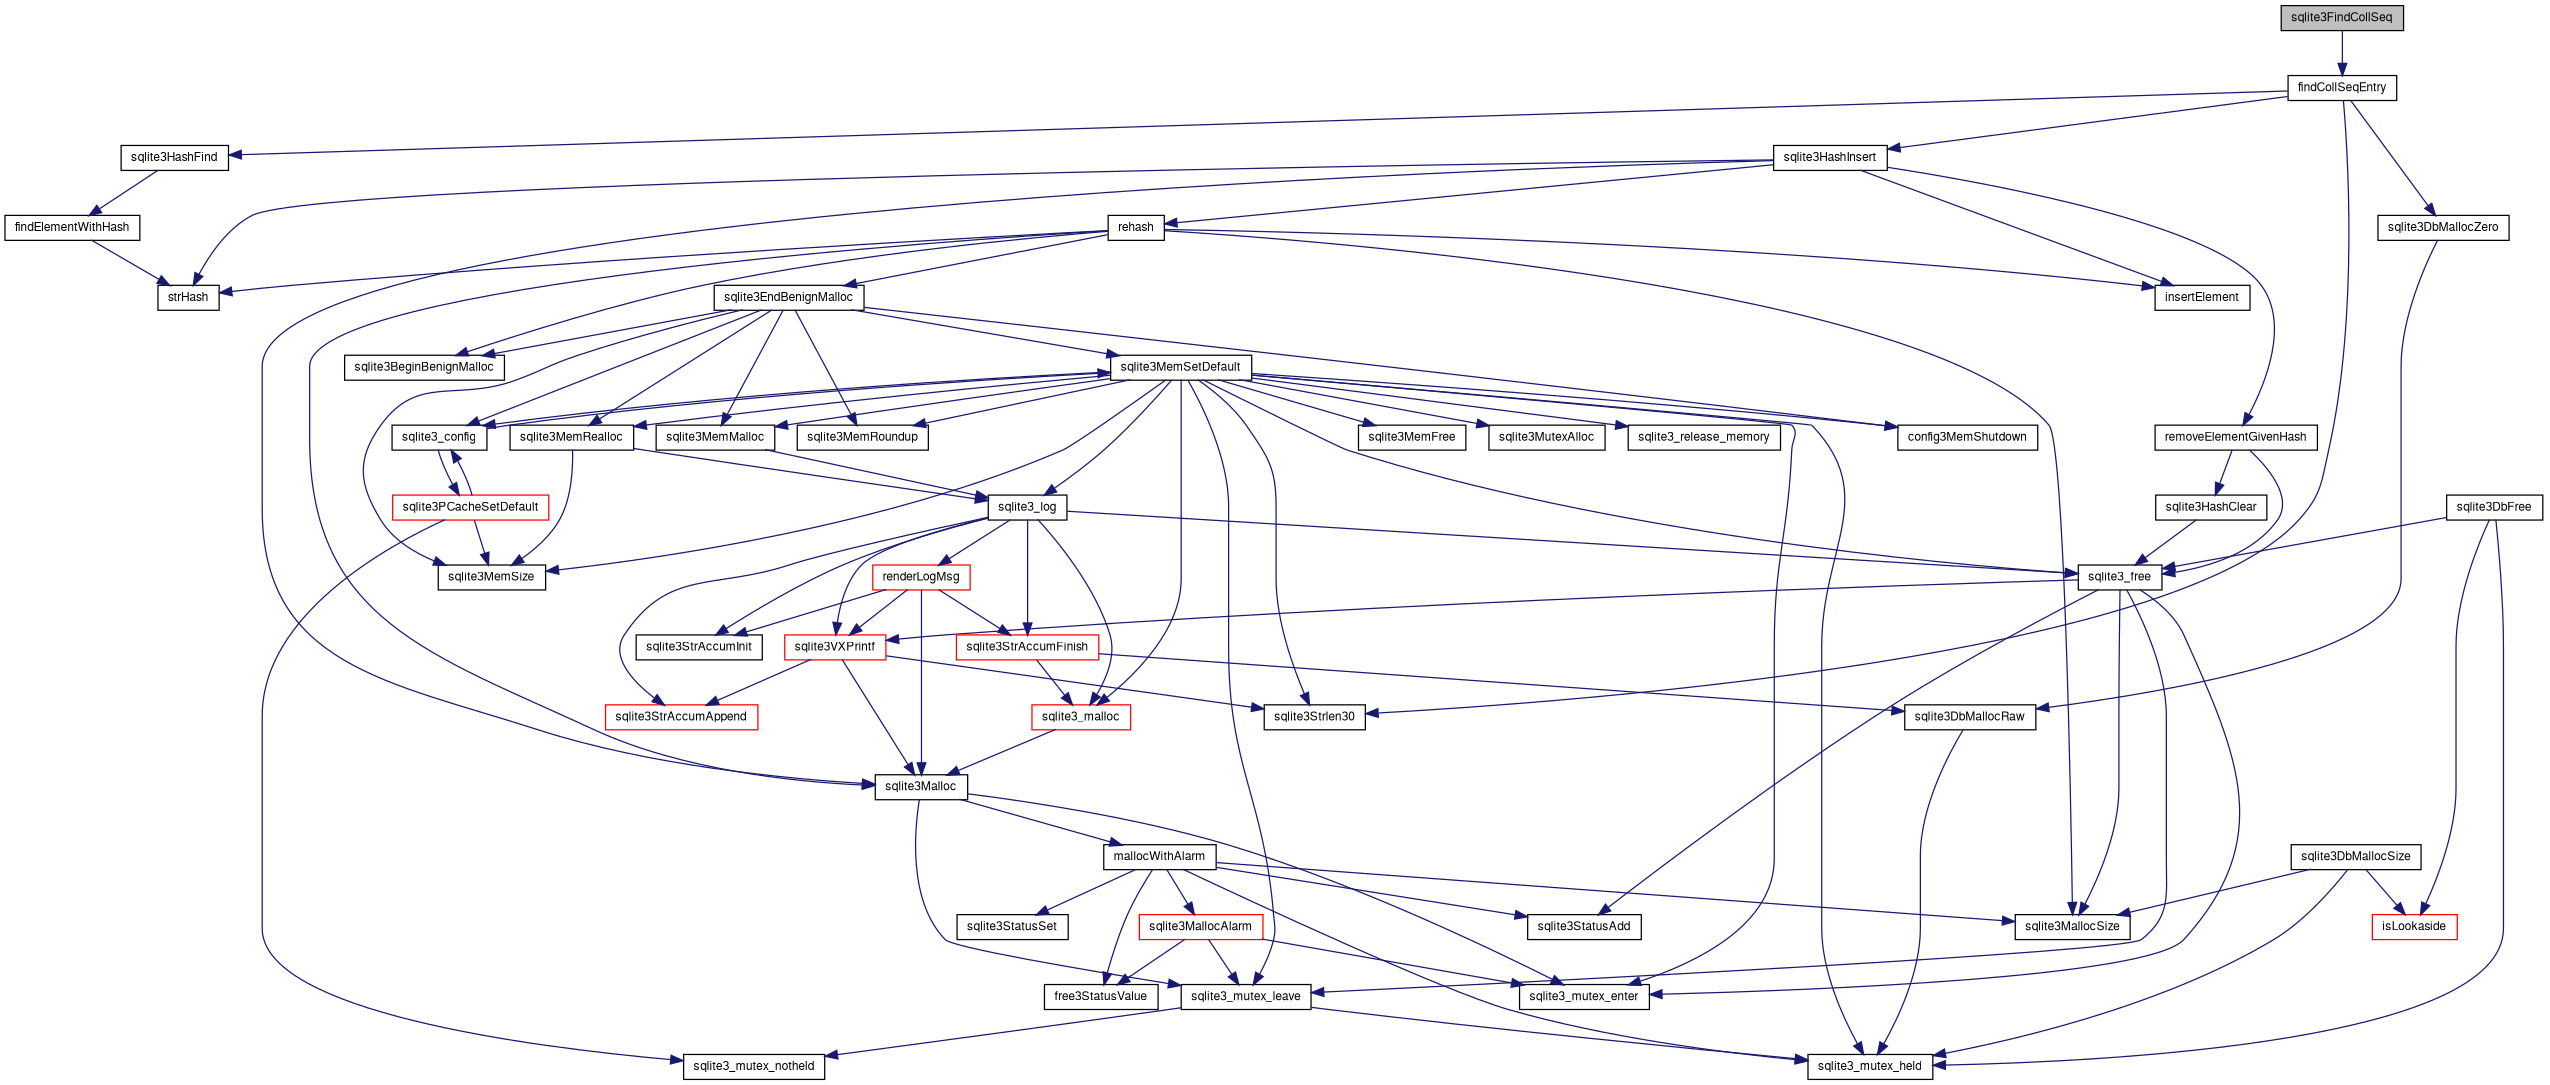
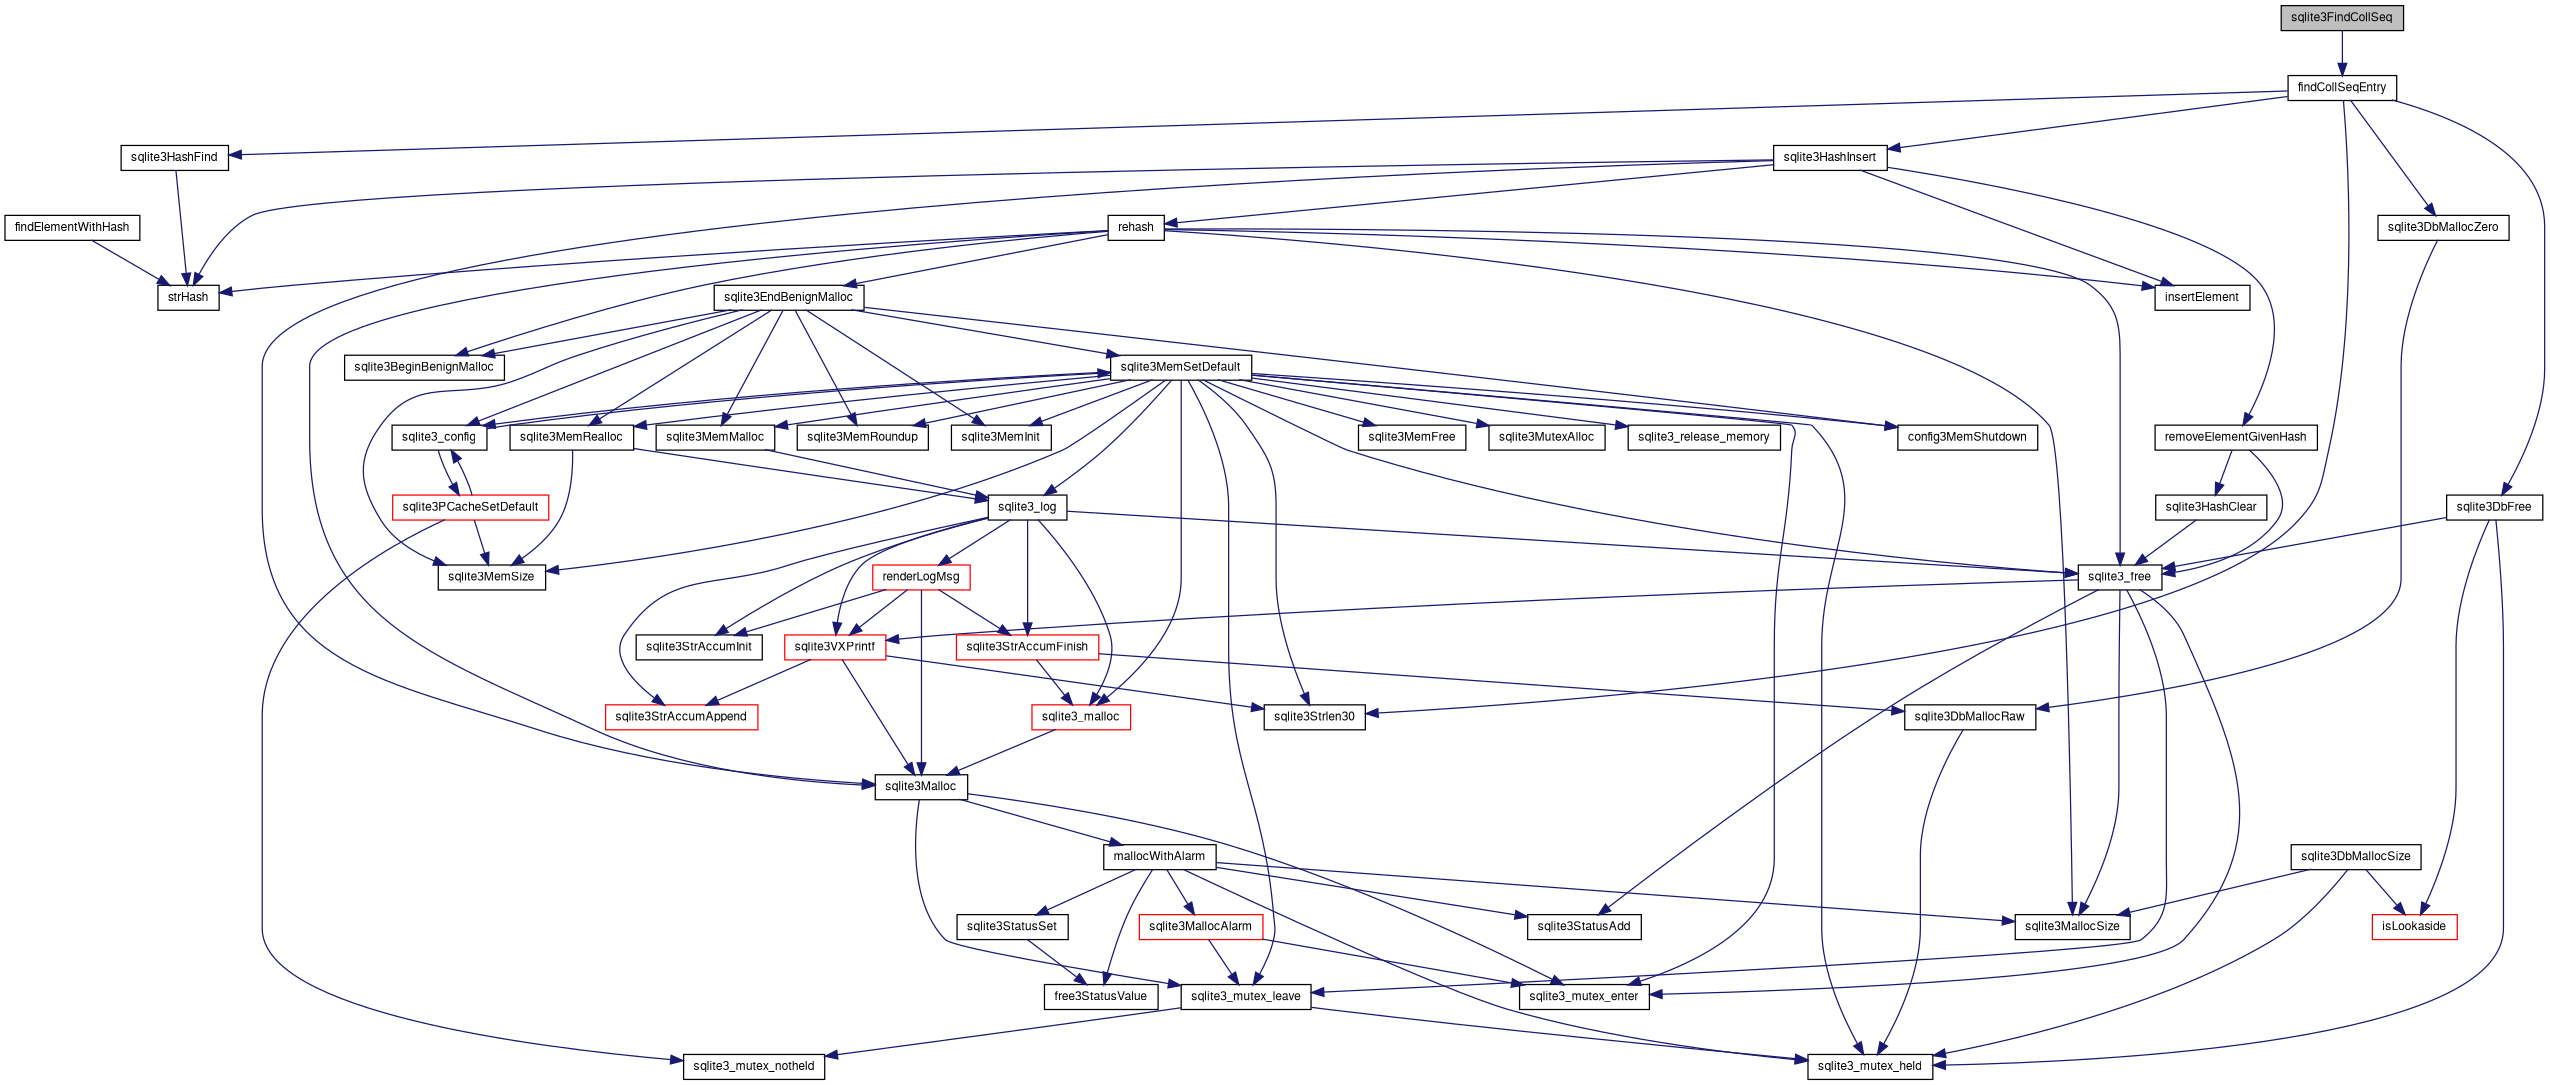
  digraph {
    rankdir=TB
    node [color=black fillcolor=white fontname=FreeSans fontsize=10 shape=record style=filled]
    edge [color=midnightblue fontname=FreeSans fontsize=10 labelfontname=FreeSans labelfontsize=10 style=solid]
    n1 [fillcolor=grey75 fontcolor=black height=0.2 label=sqlite3FindCollSeq width=0.4]
    n2 [height=0.2 label=findCollSeqEntry width=0.4]
    n3 [height=0.2 label=sqlite3HashFind width=0.4]
    n4 [height=0.2 label=sqlite3Strlen30 width=0.4]
    n5 [height=0.2 label=sqlite3DbMallocZero width=0.4]
    n6 [height=0.2 label=sqlite3HashInsert width=0.4]
    n7 [height=0.2 label=sqlite3DbFree width=0.4]
    n8 [height=0.2 label=findElementWithHash width=0.4]
    n9 [height=0.2 label=sqlite3DbMallocRaw width=0.4]
    n10 [height=0.2 label=strHash width=0.4]
    n11 [height=0.2 label=sqlite3Malloc width=0.4]
    n12 [height=0.2 label=removeElementGivenHash width=0.4]
    n13 [height=0.2 label=rehash width=0.4]
    n14 [height=0.2 label=insertElement width=0.4]
    n15 [height=0.2 label=sqlite3_mutex_held width=0.4]
    n16 [height=0.2 label=sqlite3_free width=0.4]
    n17 [color=red height=0.2 label=isLookaside width=0.4]
    n18 [height=0.2 label=sqlite3_mutex_enter width=0.4]
    n19 [height=0.2 label=mallocWithAlarm width=0.4]
    n20 [height=0.2 label=sqlite3_mutex_leave width=0.4]
    n21 [height=0.2 label=sqlite3StatusSet width=0.4]
    n22 [height=0.2 label=free3StatusValue width=0.4]
    n23 [color=red height=0.2 label=sqlite3MallocAlarm width=0.4]
    n24 [height=0.2 label=sqlite3MallocSize width=0.4]
    n25 [height=0.2 label=sqlite3StatusAdd width=0.4]
    n26 [height=0.2 label=sqlite3_mutex_notheld width=0.4]
    n27 [height=0.2 label=sqlite3HashClear width=0.4]
    n28 [height=0.2 label=sqlite3BeginBenignMalloc width=0.4]
    n29 [height=0.2 label=sqlite3EndBenignMalloc width=0.4]
    n30 [color=red height=0.2 label=sqlite3VXPrintf width=0.4]
    n31 [height=0.2 label=sqlite3MemMalloc width=0.4]
    n32 [height=0.2 label=sqlite3MemRealloc width=0.4]
    n33 [height=0.2 label=sqlite3MemSize width=0.4]
    n34 [height=0.2 label=sqlite3MemRoundup width=0.4]
+   n35 [height=0.2 label=sqlite3MemInit width=0.4]
    n36 [height=0.2 label=config3MemShutdown width=0.4]
    n37 [height=0.2 label=sqlite3MemSetDefault width=0.4]
    n38 [height=0.2 label=sqlite3_config width=0.4]
    n39 [height=0.2 label=sqlite3_log width=0.4]
    n40 [height=0.2 label=sqlite3MemFree width=0.4]
    n41 [color=red height=0.2 label=sqlite3_malloc width=0.4]
    n42 [height=0.2 label=sqlite3MutexAlloc width=0.4]
    n43 [height=0.2 label=sqlite3_release_memory width=0.4]
    n44 [color=red height=0.2 label=sqlite3PCacheSetDefault width=0.4]
    n45 [color=red height=0.2 label=renderLogMsg width=0.4]
    n46 [height=0.2 label=sqlite3StrAccumInit width=0.4]
    n47 [color=red height=0.2 label=sqlite3StrAccumAppend width=0.4]
    n48 [color=red height=0.2 label=sqlite3StrAccumFinish width=0.4]
    n49 [height=0.2 label=sqlite3DbMallocSize width=0.4]
    n1 -> n2
    n2 -> n3
    n2 -> n4
    n2 -> n5
    n2 -> n6
-   n3 -> n8
+   n2 -> n7
+   n3 -> n10
    n5 -> n9
    n6 -> n10
    n6 -> n11
    n6 -> n12
    n6 -> n13
    n6 -> n14
    n7 -> n15
    n7 -> n16
    n7 -> n17
    n8 -> n10
    n9 -> n15
    n11 -> n18
    n11 -> n19
    n11 -> n20
    n12 -> n16
    n12 -> n27
    n13 -> n10
    n13 -> n11
    n13 -> n14
+   n13 -> n16
    n13 -> n24
    n13 -> n28
    n13 -> n29
    n16 -> n18
    n16 -> n20
    n16 -> n24
    n16 -> n25
    n16 -> n30
    n19 -> n15
    n19 -> n21
    n19 -> n22
    n19 -> n23
    n19 -> n24
    n19 -> n25
    n20 -> n15
    n20 -> n26
    n23 -> n18
    n23 -> n20
-   n23 -> n22
+   n21 -> n22
    n27 -> n16
    n29 -> n28
    n29 -> n31
    n29 -> n32
    n29 -> n33
    n29 -> n34
+   n29 -> n35
    n29 -> n36
    n29 -> n37
    n29 -> n38
    n30 -> n4
    n30 -> n11
    n30 -> n47
    n31 -> n39
    n32 -> n33
    n32 -> n39
    n37 -> n4
    n37 -> n15
    n37 -> n16
    n37 -> n18
    n37 -> n20
    n37 -> n31
    n37 -> n32
    n37 -> n33
    n37 -> n34
+   n37 -> n35
    n37 -> n36
    n37 -> n38
    n37 -> n39
    n37 -> n40
    n37 -> n41
    n37 -> n42
    n37 -> n43
    n38 -> n37
    n38 -> n44
    n39 -> n16
    n39 -> n30
    n39 -> n41
    n39 -> n45
    n39 -> n46
    n39 -> n47
    n39 -> n48
    n41 -> n11
    n44 -> n26
    n44 -> n33
    n44 -> n38
    n45 -> n11
    n45 -> n30
    n45 -> n46
    n45 -> n48
    n48 -> n9
    n48 -> n41
    n49 -> n15
    n49 -> n17
    n49 -> n24
  }
